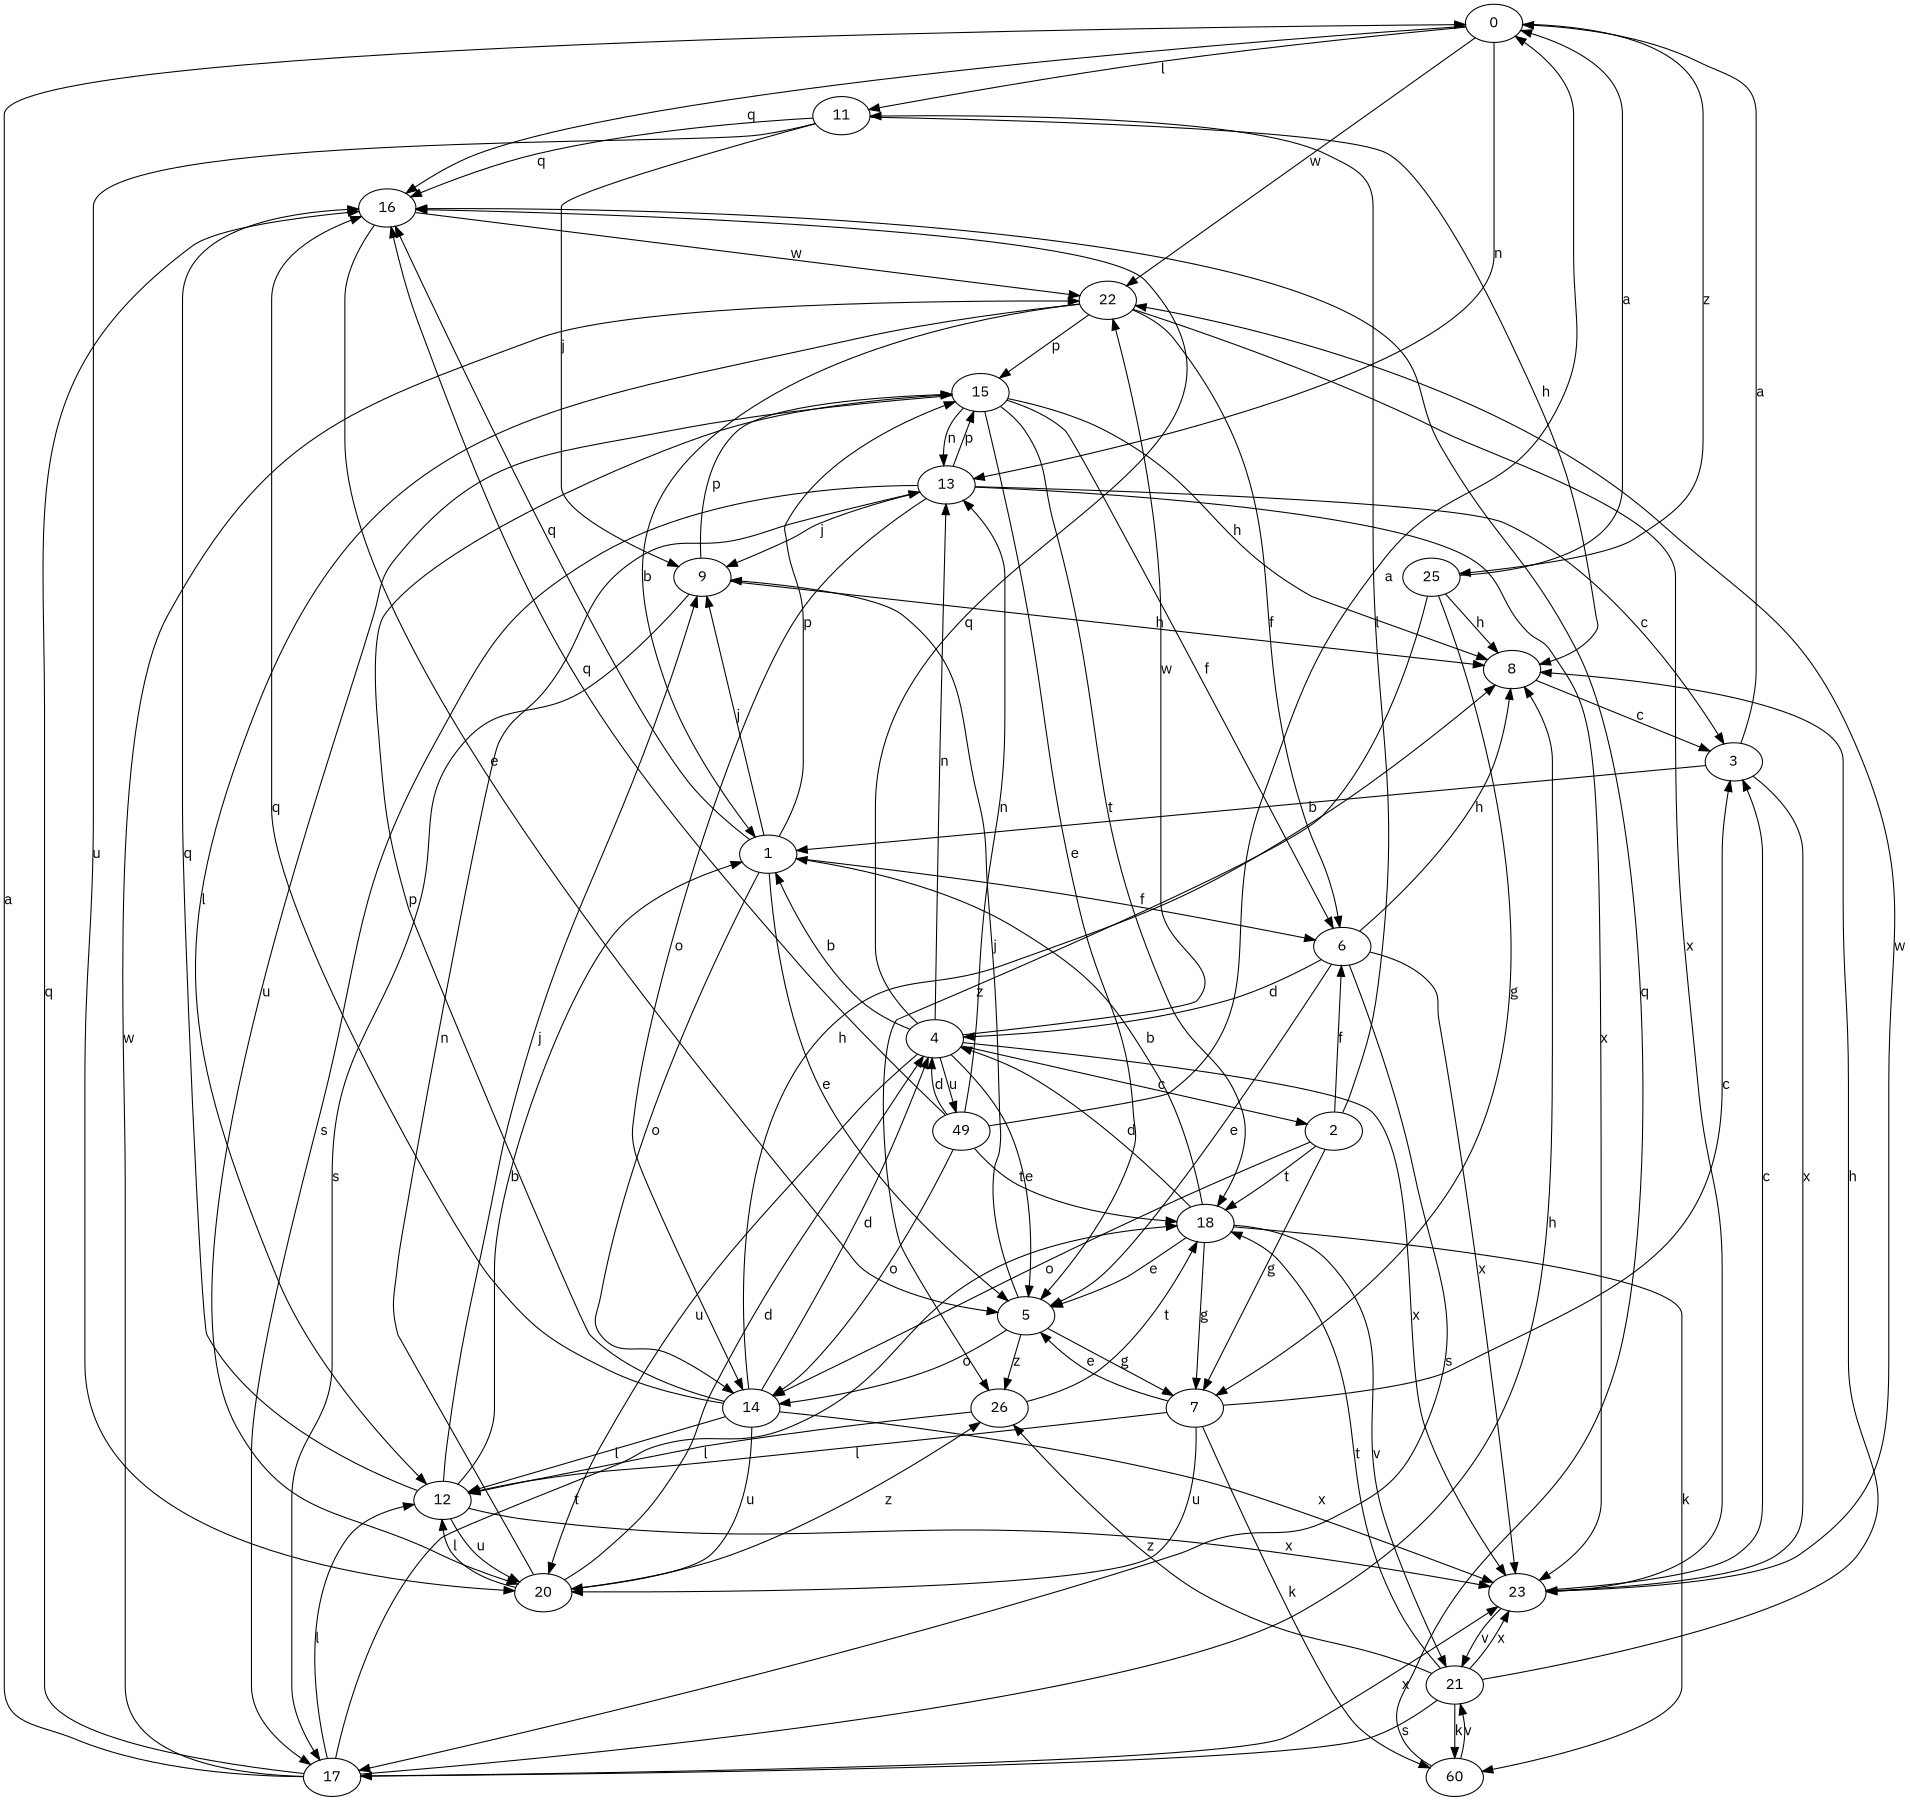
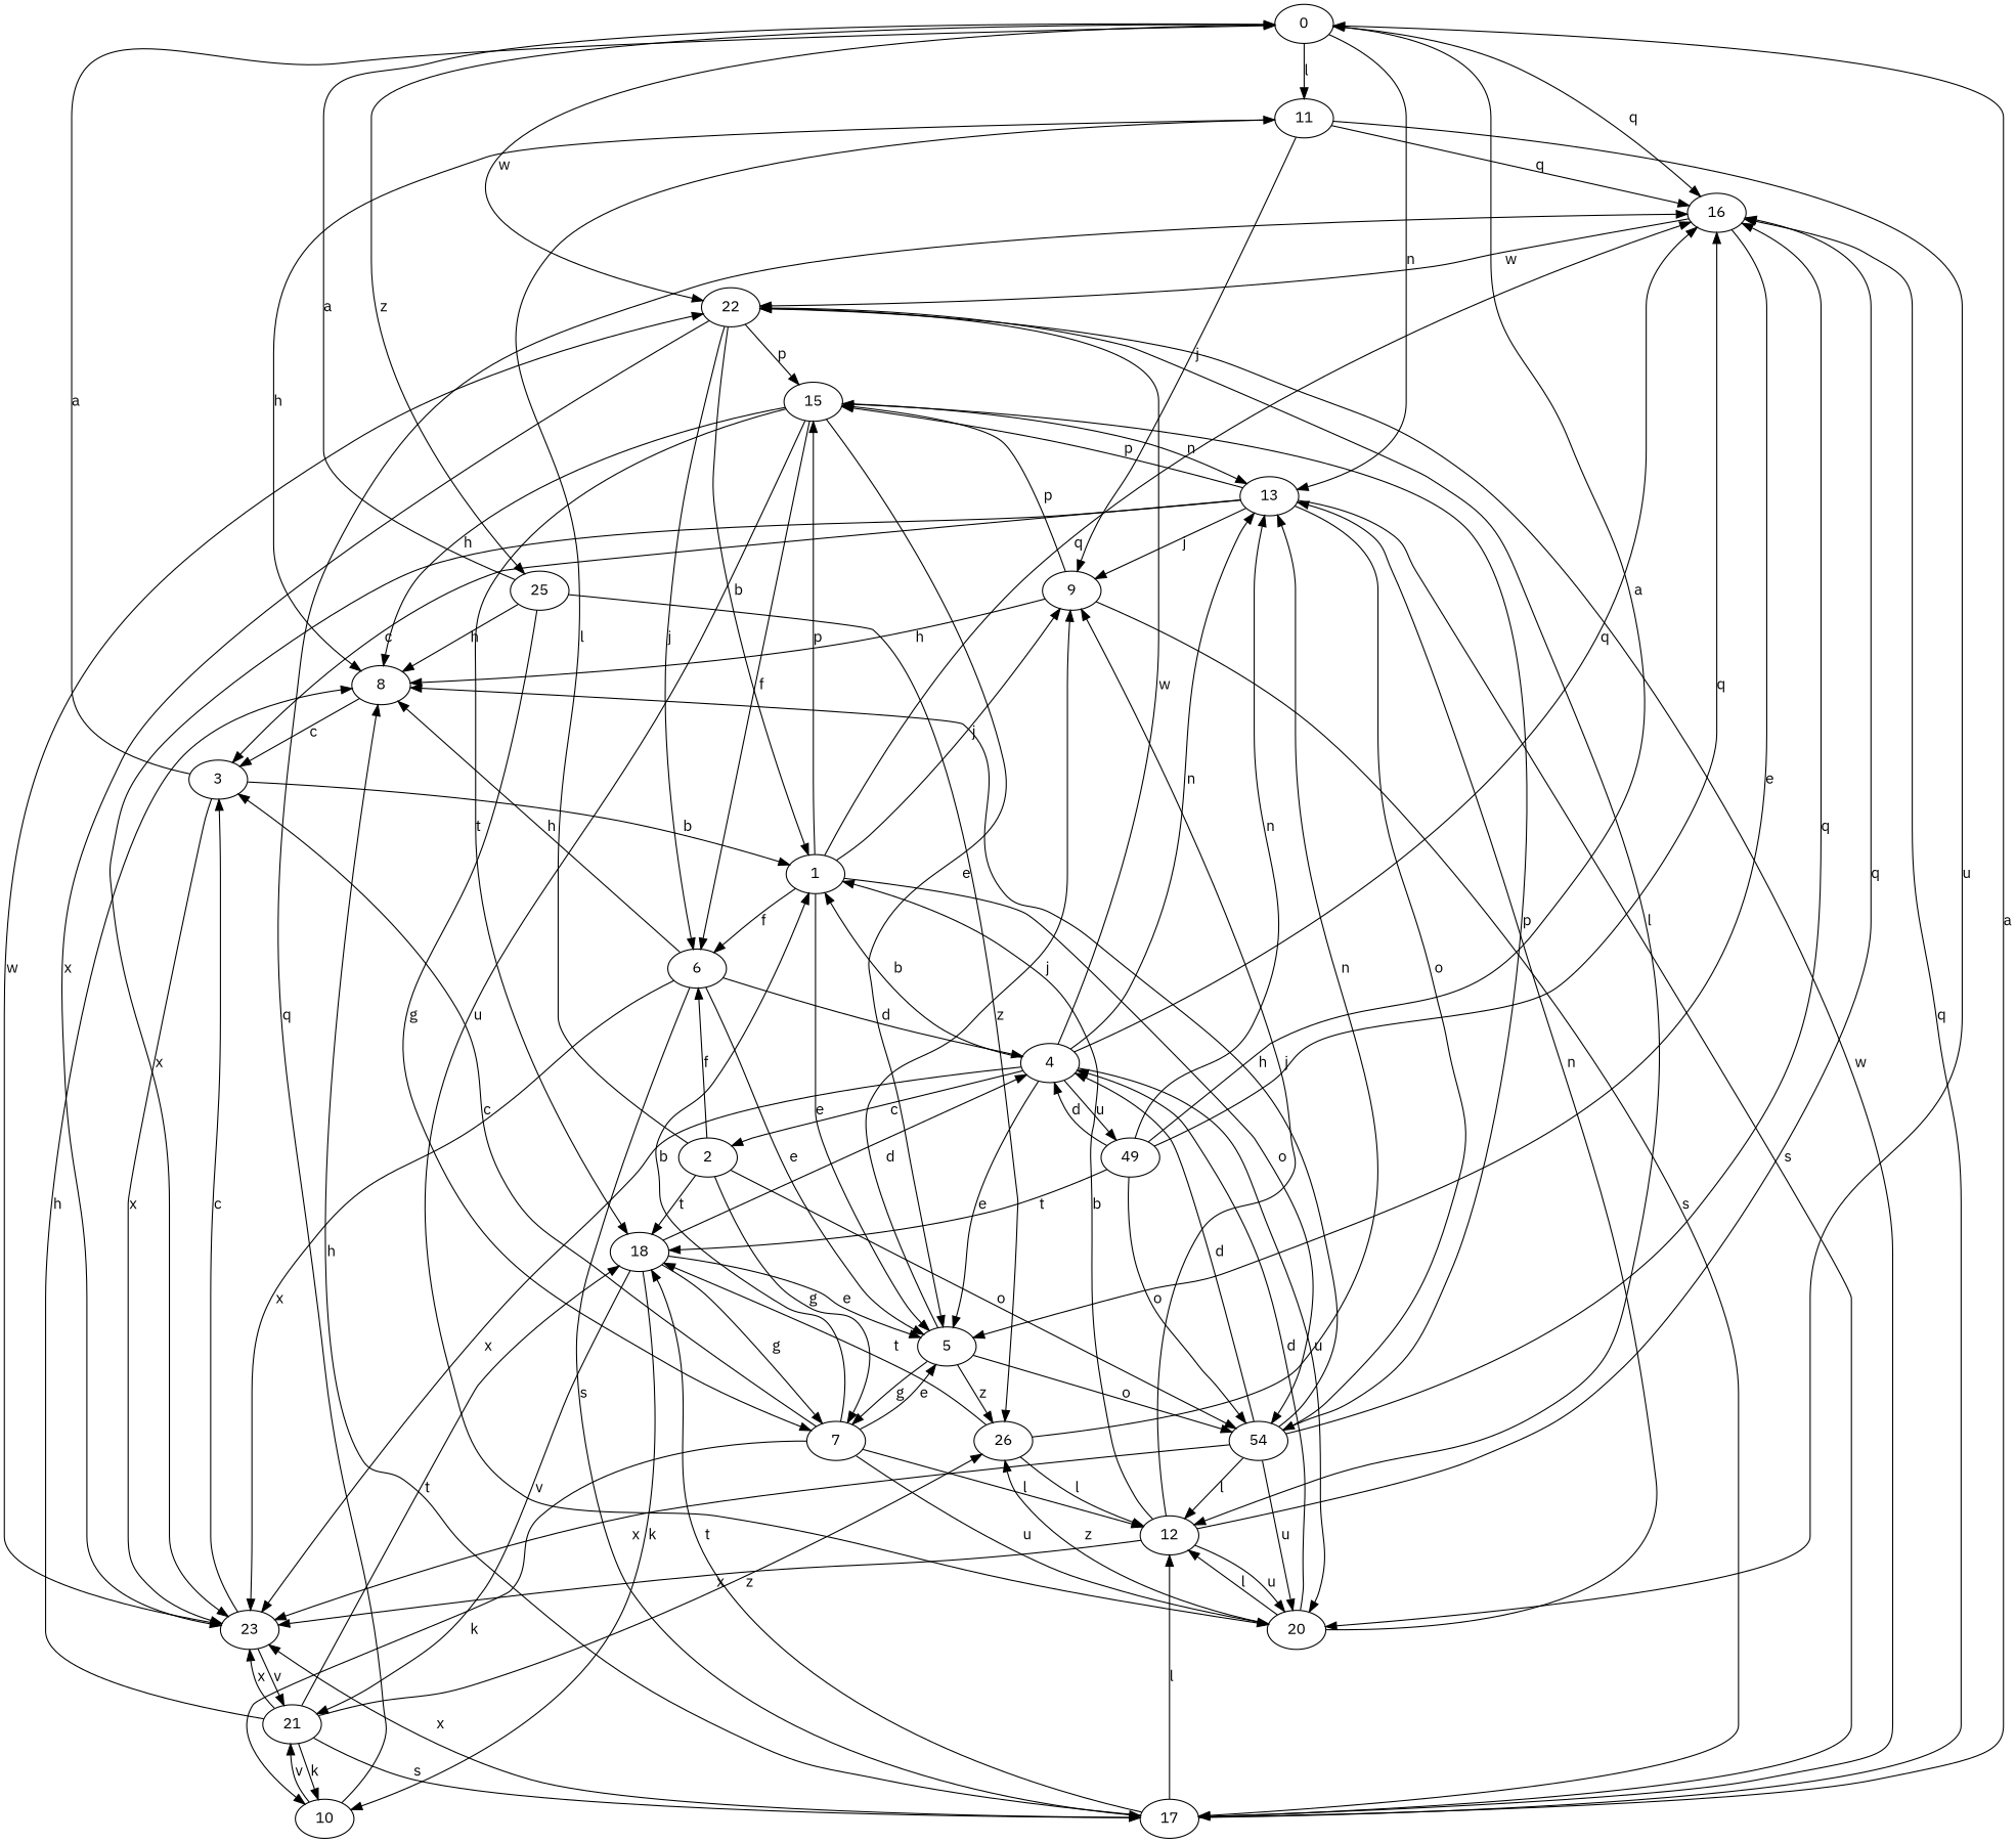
  strict digraph {
    fontname="IBM Plex Sans"
    node [fontname="IBM Plex Sans"]
    edge [fontname="IBM Plex Sans"]
    0
    11
    13
    16
    22
    25
    9
    20
    8
-   14
+   14 [label=54]
    15
    3
    23
    17
    5
    1
    6
    12
    7
    26
    4
    18
    2
-   10 [label=60]
+   10
    21
    n26 [label=49]
    0 -> 11 [label=l]
    0 -> 13 [label=n]
    0 -> 16 [label=q]
    0 -> 22 [label=w]
    0 -> 25 [label=z]
    11 -> 16 [label=q]
    11 -> 9 [label=j]
    11 -> 20 [label=u]
    11 -> 8 [label=h]
    13 -> 9 [label=j]
    13 -> 14 [label=o]
    13 -> 15 [label=p]
    13 -> 3 [label=c]
    13 -> 23 [label=x]
    13 -> 17 [label=s]
    16 -> 22 [label=w]
    16 -> 5 [label=e]
    22 -> 15 [label=p]
    22 -> 23 [label=x]
    22 -> 1 [label=b]
-   22 -> 6 [label=f]
+   22 -> 6 [label=j]
    22 -> 12 [label=l]
    25 -> 0 [label=a]
    25 -> 8 [label=h]
    25 -> 7 [label=g]
    25 -> 26 [label=z]
    9 -> 8 [label=h]
    9 -> 15 [label=p]
    9 -> 17 [label=s]
    20 -> 13 [label=n]
    20 -> 12 [label=l]
    20 -> 26 [label=z]
    20 -> 4 [label=d]
    8 -> 3 [label=c]
    14 -> 16 [label=q]
    14 -> 20 [label=u]
    14 -> 8 [label=h]
    14 -> 15 [label=p]
    14 -> 23 [label=x]
    14 -> 12 [label=l]
    14 -> 4 [label=d]
    15 -> 13 [label=n]
    15 -> 20 [label=u]
    15 -> 8 [label=h]
    15 -> 5 [label=e]
    15 -> 6 [label=f]
    15 -> 18 [label=t]
    3 -> 0 [label=a]
    3 -> 23 [label=x]
    3 -> 1 [label=b]
    23 -> 22 [label=w]
    23 -> 3 [label=c]
    23 -> 21 [label=v]
    17 -> 0 [label=a]
    17 -> 16 [label=q]
    17 -> 22 [label=w]
    17 -> 8 [label=h]
    17 -> 23 [label=x]
    17 -> 12 [label=l]
    17 -> 18 [label=t]
    5 -> 9 [label=j]
    5 -> 14 [label=o]
    5 -> 7 [label=g]
    5 -> 26 [label=z]
    1 -> 16 [label=q]
    1 -> 9 [label=j]
    1 -> 14 [label=o]
    1 -> 15 [label=p]
    1 -> 5 [label=e]
    1 -> 6 [label=f]
    6 -> 8 [label=h]
    6 -> 23 [label=x]
    6 -> 17 [label=s]
    6 -> 5 [label=e]
    6 -> 4 [label=d]
    12 -> 16 [label=q]
    12 -> 9 [label=j]
    12 -> 20 [label=u]
    12 -> 23 [label=x]
    12 -> 1 [label=b]
    7 -> 20 [label=u]
    7 -> 3 [label=c]
    7 -> 5 [label=e]
    7 -> 12 [label=l]
    7 -> 10 [label=k]
+   26 -> 13 [label=n]
    26 -> 12 [label=l]
    26 -> 18 [label=t]
    4 -> 13 [label=n]
    4 -> 16 [label=q]
    4 -> 22 [label=w]
    4 -> 20 [label=u]
    4 -> 23 [label=x]
    4 -> 5 [label=e]
    4 -> 1 [label=b]
    4 -> 2 [label=c]
    4 -> n26 [label=u]
    18 -> 5 [label=e]
-   18 -> 1 [label=b]
+   7 -> 1 [label=b]
    18 -> 7 [label=g]
    18 -> 4 [label=d]
    18 -> 10 [label=k]
    18 -> 21 [label=v]
    2 -> 11 [label=l]
    2 -> 14 [label=o]
    2 -> 6 [label=f]
    2 -> 7 [label=g]
    2 -> 18 [label=t]
    10 -> 16 [label=q]
    10 -> 21 [label=v]
    21 -> 8 [label=h]
    21 -> 23 [label=x]
    21 -> 17 [label=s]
    21 -> 26 [label=z]
    21 -> 18 [label=t]
    21 -> 10 [label=k]
    n26 -> 0 [label=a]
    n26 -> 13 [label=n]
    n26 -> 16 [label=q]
    n26 -> 14 [label=o]
    n26 -> 4 [label=d]
    n26 -> 18 [label=t]
  }
